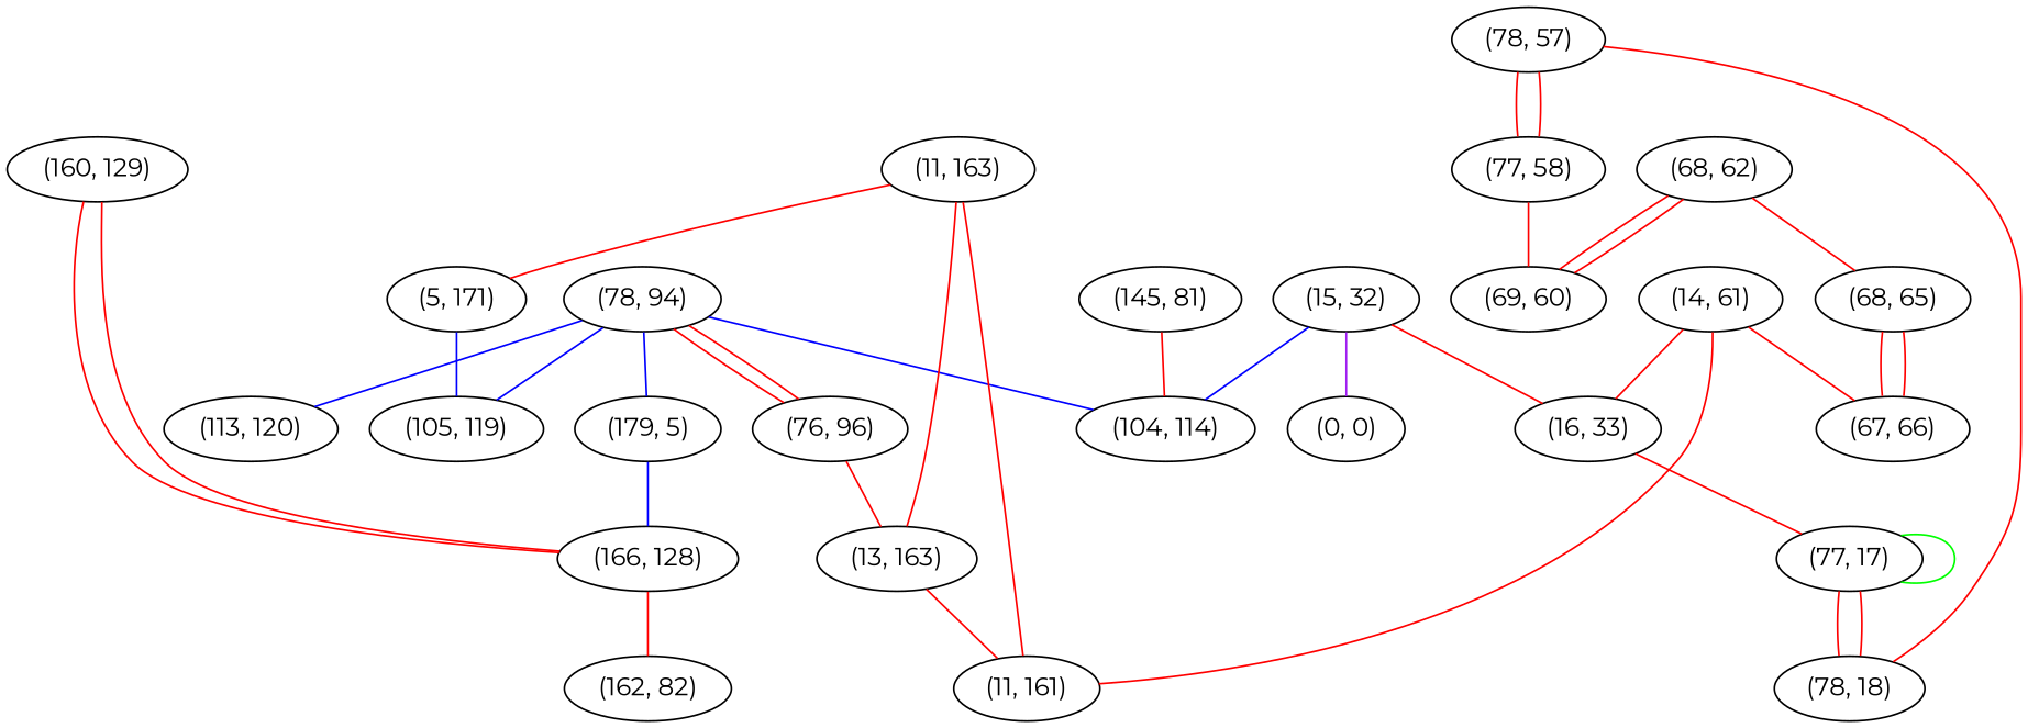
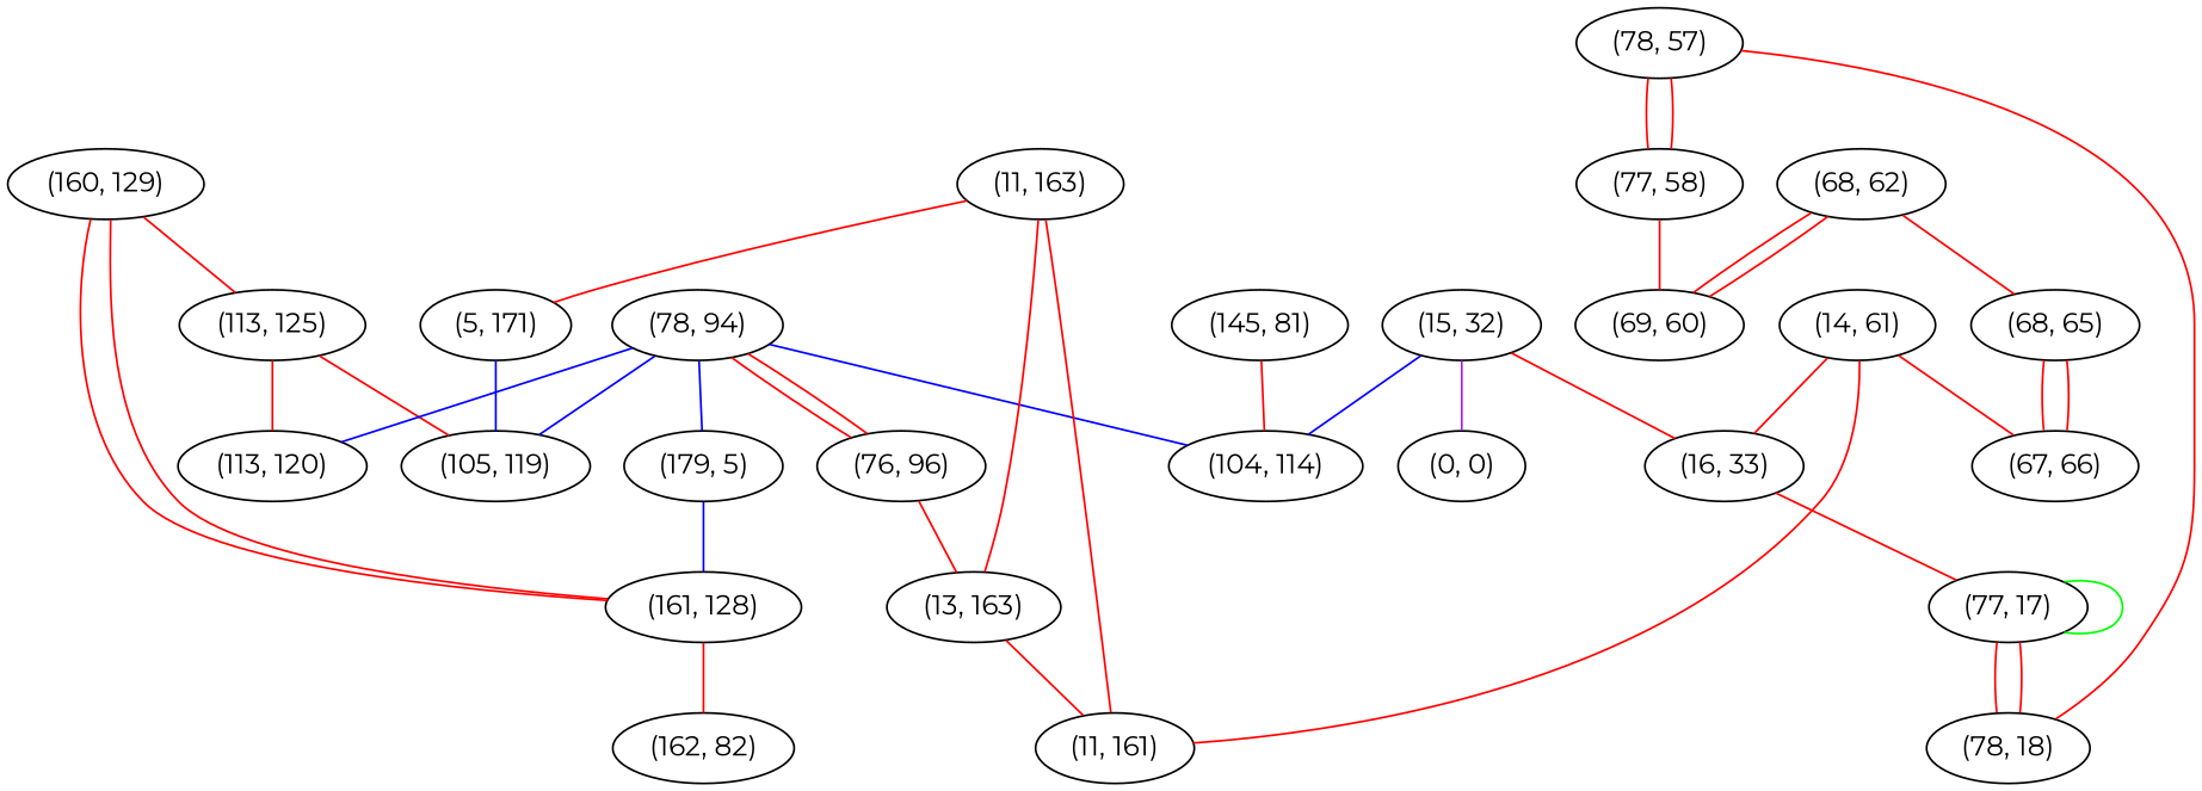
  graph {
    fontname=Montserrat
    node [fontname=Montserrat]
    edge [color=red fontname=Montserrat weight=1]
    "(160, 129)"
-   "(161, 128)" [label="(166, 128)"]
+   "(113, 125)"
+   "(161, 128)"
    "(105, 119)"
    "(113, 120)"
    "(162, 82)"
    "(78, 94)"
    "(179, 5)"
    "(76, 96)"
    "(104, 114)"
    "(13, 163)"
    "(78, 57)"
    "(78, 18)"
    "(77, 58)"
    "(69, 60)"
    "(15, 32)"
    "(0, 0)"
    "(16, 33)"
    "(77, 17)"
    "(11, 163)"
    "(5, 171)"
    "(11, 161)"
    "(68, 62)"
    "(68, 65)"
    "(67, 66)"
    "(145, 81)"
    "(14, 61)"
+   "(160, 129)" -- "(113, 125)"
    "(160, 129)" -- "(161, 128)"
    "(160, 129)" -- "(161, 128)"
+   "(113, 125)" -- "(105, 119)"
+   "(113, 125)" -- "(113, 120)"
    "(161, 128)" -- "(162, 82)"
    "(78, 94)" -- "(105, 119)" [color=blue weight=3]
    "(78, 94)" -- "(113, 120)" [color=blue weight=3]
    "(78, 94)" -- "(179, 5)" [color=blue]
    "(78, 94)" -- "(76, 96)"
    "(78, 94)" -- "(76, 96)"
    "(78, 94)" -- "(104, 114)" [color=blue weight=3]
    "(179, 5)" -- "(161, 128)" [color=blue weight=3]
    "(76, 96)" -- "(13, 163)"
    "(13, 163)" -- "(11, 161)"
    "(78, 57)" -- "(78, 18)"
    "(78, 57)" -- "(77, 58)"
    "(78, 57)" -- "(77, 58)"
    "(77, 58)" -- "(69, 60)"
    "(15, 32)" -- "(104, 114)" [color=blue weight=3]
    "(15, 32)" -- "(0, 0)" [color=purple weight=4]
    "(15, 32)" -- "(16, 33)"
    "(16, 33)" -- "(77, 17)"
    "(77, 17)" -- "(78, 18)"
    "(77, 17)" -- "(78, 18)"
    "(77, 17)" -- "(77, 17)" [color=green weight=2]
    "(11, 163)" -- "(13, 163)"
    "(11, 163)" -- "(5, 171)"
    "(11, 163)" -- "(11, 161)"
    "(5, 171)" -- "(105, 119)" [color=blue weight=3]
    "(68, 62)" -- "(69, 60)"
    "(68, 62)" -- "(69, 60)"
    "(68, 62)" -- "(68, 65)"
    "(68, 65)" -- "(67, 66)"
    "(68, 65)" -- "(67, 66)"
    "(145, 81)" -- "(104, 114)"
    "(14, 61)" -- "(16, 33)"
    "(14, 61)" -- "(11, 161)"
    "(14, 61)" -- "(67, 66)"
  }
